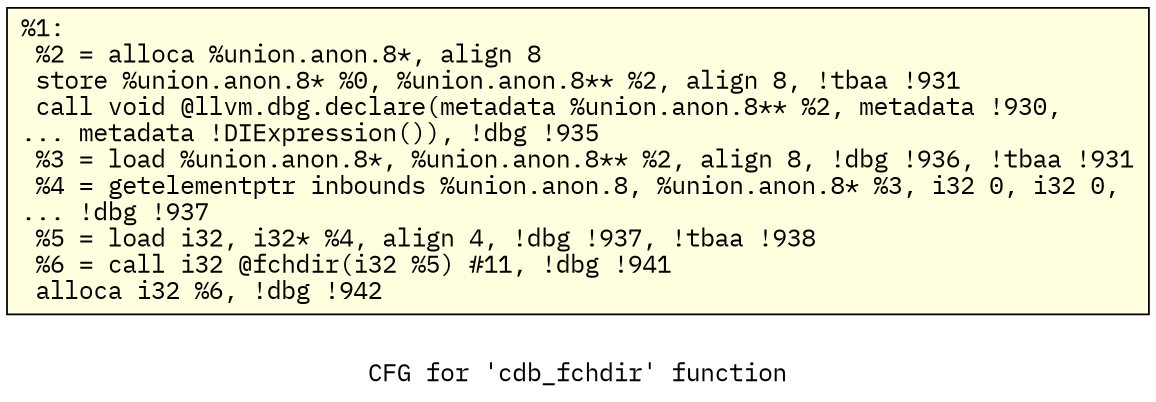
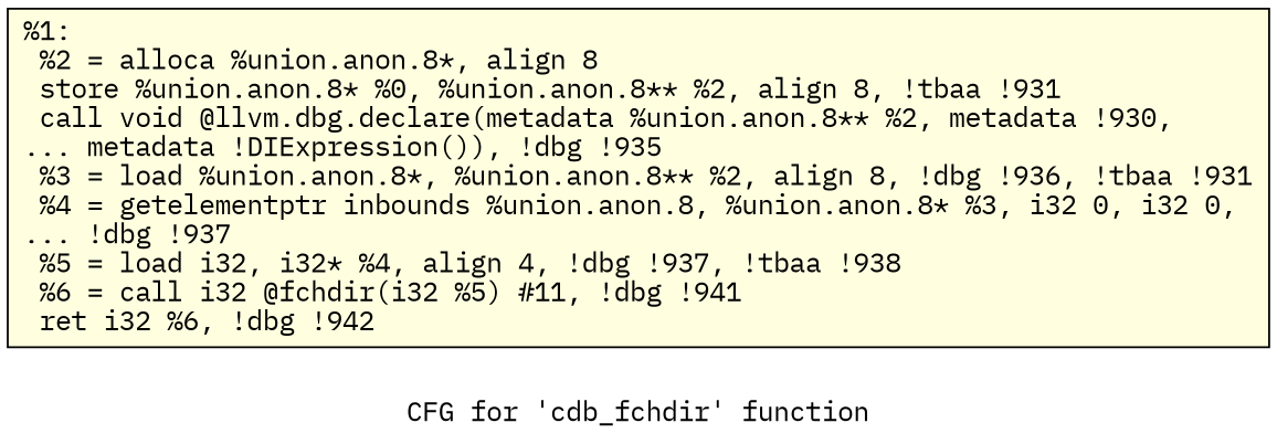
  digraph {
    label="CFG for 'cdb_fchdir' function"
    rankdir=LR
    fontname="IBM Plex Mono"
-   n1 [label="{%1:\l  %2 = alloca %union.anon.8*, align 8\l  store %union.anon.8* %0, %union.anon.8** %2, align 8, !tbaa !931\l  call void @llvm.dbg.declare(metadata %union.anon.8** %2, metadata !930,\l... metadata !DIExpression()), !dbg !935\l  %3 = load %union.anon.8*, %union.anon.8** %2, align 8, !dbg !936, !tbaa !931\l  %4 = getelementptr inbounds %union.anon.8, %union.anon.8* %3, i32 0, i32 0,\l... !dbg !937\l  %5 = load i32, i32* %4, align 4, !dbg !937, !tbaa !938\l  %6 = call i32 @fchdir(i32 %5) #11, !dbg !941\l  alloca i32 %6, !dbg !942\l}" shape=record style=filled fillcolor=lightyellow fontname="IBM Plex Mono"]
+   n1 [label="{%1:\l  %2 = alloca %union.anon.8*, align 8\l  store %union.anon.8* %0, %union.anon.8** %2, align 8, !tbaa !931\l  call void @llvm.dbg.declare(metadata %union.anon.8** %2, metadata !930,\l... metadata !DIExpression()), !dbg !935\l  %3 = load %union.anon.8*, %union.anon.8** %2, align 8, !dbg !936, !tbaa !931\l  %4 = getelementptr inbounds %union.anon.8, %union.anon.8* %3, i32 0, i32 0,\l... !dbg !937\l  %5 = load i32, i32* %4, align 4, !dbg !937, !tbaa !938\l  %6 = call i32 @fchdir(i32 %5) #11, !dbg !941\l  ret i32 %6, !dbg !942\l}" shape=record style=filled fillcolor=lightyellow fontname="IBM Plex Mono"]
  }
